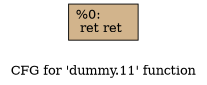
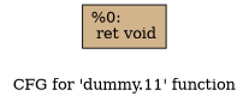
  digraph {
    label="CFG for 'dummy.11' function"
    rankdir=LR
-   n1 [label="{%0:\l  ret ret\l}" shape=record style=filled fillcolor=tan]
+   n1 [label="{%0:\l  ret void\l}" shape=record style=filled fillcolor=tan]
  }
